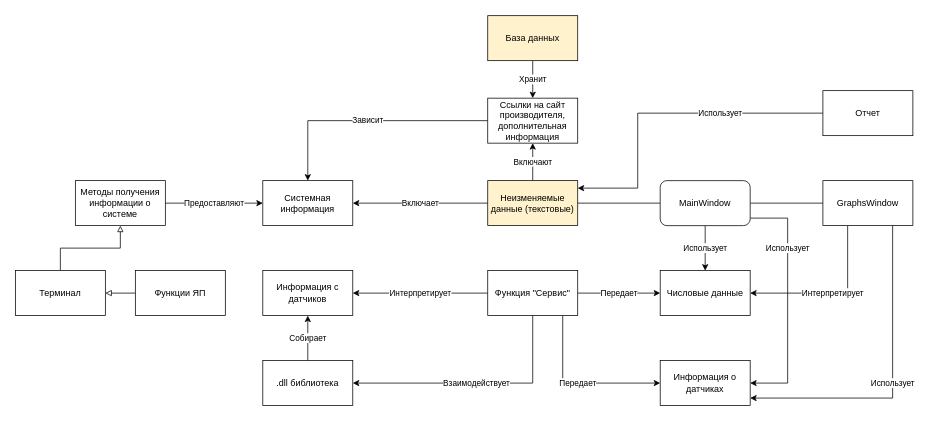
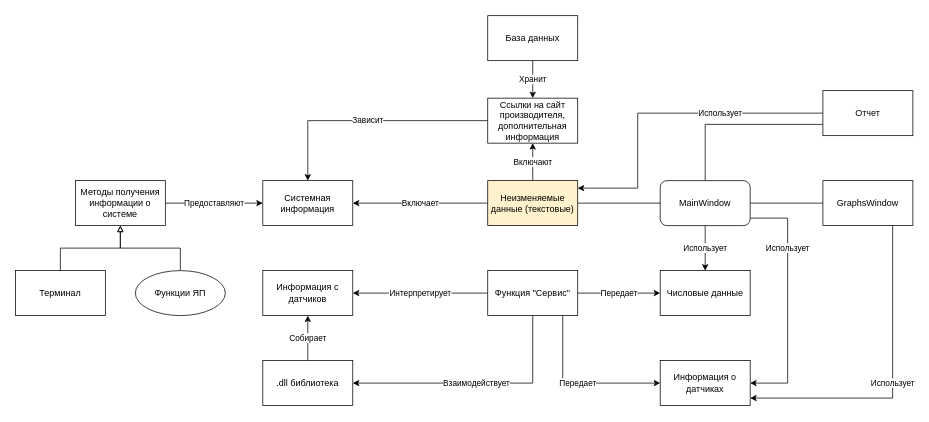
  <mxCell id="0" />
  <mxCell id="1" parent="0" />
  <mxCell id="2" value="Интерпретирует" style="edgeStyle=orthogonalEdgeStyle;rounded=0;orthogonalLoop=1;jettySize=auto;html=1;" edge="1" parent="1" source="5" target="6"><mxGeometry relative="1" as="geometry" /></mxCell>
  <mxCell id="3" value="Передает" style="edgeStyle=orthogonalEdgeStyle;rounded=0;orthogonalLoop=1;jettySize=auto;html=1;" edge="1" parent="1" source="5" target="10"><mxGeometry relative="1" as="geometry"><Array as="points"><mxPoint x="750" y="510" /></Array></mxGeometry></mxCell>
  <mxCell id="4" value="Передает" style="edgeStyle=orthogonalEdgeStyle;rounded=0;orthogonalLoop=1;jettySize=auto;html=1;" edge="1" parent="1" source="5" target="11"><mxGeometry relative="1" as="geometry" /></mxCell>
  <mxCell id="5" value="Функция &quot;Сервис&quot;" style="rounded=0;whiteSpace=wrap;html=1;" vertex="1" parent="1"><mxGeometry x="650" y="360" width="120" height="60" as="geometry" /></mxCell>
  <mxCell id="6" value="Информация с датчиков" style="rounded=0;whiteSpace=wrap;html=1;" vertex="1" parent="1"><mxGeometry x="350" y="360" width="120" height="60" as="geometry" /></mxCell>
  <mxCell id="7" value="Собирает" style="edgeStyle=orthogonalEdgeStyle;rounded=0;orthogonalLoop=1;jettySize=auto;html=1;entryX=0.5;entryY=1;entryDx=0;entryDy=0;" edge="1" parent="1" source="8" target="6"><mxGeometry relative="1" as="geometry" /></mxCell>
  <mxCell id="8" value=".dll библиотека" style="rounded=0;whiteSpace=wrap;html=1;" vertex="1" parent="1"><mxGeometry x="350" y="480" width="120" height="60" as="geometry" /></mxCell>
  <mxCell id="9" value="Взаимодействует" style="edgeStyle=orthogonalEdgeStyle;rounded=0;orthogonalLoop=1;jettySize=auto;html=1;" edge="1" parent="1" source="5" target="8"><mxGeometry relative="1" as="geometry"><Array as="points"><mxPoint x="710" y="510" /></Array></mxGeometry></mxCell>
  <mxCell id="10" value="Информация о датчиках" style="rounded=0;whiteSpace=wrap;html=1;" vertex="1" parent="1"><mxGeometry x="880" y="480" width="120" height="60" as="geometry" /></mxCell>
  <mxCell id="11" value="Числовые данные" style="rounded=0;whiteSpace=wrap;html=1;" vertex="1" parent="1"><mxGeometry x="880" y="360" width="120" height="60" as="geometry" /></mxCell>
- <mxCell id="12" value="Интерпретирует" style="edgeStyle=orthogonalEdgeStyle;rounded=0;orthogonalLoop=1;jettySize=auto;html=1;" edge="1" parent="1" source="14" target="11"><mxGeometry relative="1" as="geometry"><Array as="points"><mxPoint x="1130" y="390" /></Array></mxGeometry></mxCell>
  <mxCell id="13" value="Использует" style="edgeStyle=orthogonalEdgeStyle;rounded=0;orthogonalLoop=1;jettySize=auto;html=1;" edge="1" parent="1" source="14" target="10"><mxGeometry relative="1" as="geometry"><Array as="points"><mxPoint x="1190" y="530" /></Array></mxGeometry></mxCell>
  <mxCell id="14" value="GraphsWindow" style="rounded=0;whiteSpace=wrap;html=1;" vertex="1" parent="1"><mxGeometry x="1097" y="240" width="120" height="60" as="geometry" /></mxCell>
  <mxCell id="15" style="edgeStyle=orthogonalEdgeStyle;rounded=0;orthogonalLoop=1;jettySize=auto;html=1;endArrow=none;endFill=0;" edge="1" parent="1" source="20" target="14"><mxGeometry relative="1" as="geometry" /></mxCell>
  <mxCell id="16" value="Использует" style="edgeStyle=orthogonalEdgeStyle;rounded=0;orthogonalLoop=1;jettySize=auto;html=1;entryX=0.5;entryY=0;entryDx=0;entryDy=0;" edge="1" parent="1" source="20" target="11"><mxGeometry relative="1" as="geometry" /></mxCell>
  <mxCell id="17" value="Использует" style="edgeStyle=orthogonalEdgeStyle;rounded=0;orthogonalLoop=1;jettySize=auto;html=1;" edge="1" parent="1" source="20" target="10"><mxGeometry x="-0.438" relative="1" as="geometry"><Array as="points"><mxPoint x="1050" y="290" /><mxPoint x="1050" y="510" /></Array><mxPoint as="offset" /></mxGeometry></mxCell>
+ <mxCell id="18" style="edgeStyle=orthogonalEdgeStyle;rounded=0;orthogonalLoop=1;jettySize=auto;html=1;entryX=0;entryY=0.75;entryDx=0;entryDy=0;endArrow=none;endFill=0;" edge="1" parent="1" source="20" target="22"><mxGeometry relative="1" as="geometry"><Array as="points"><mxPoint x="940" y="165" /></Array></mxGeometry></mxCell>
  <mxCell id="19" style="edgeStyle=orthogonalEdgeStyle;rounded=0;orthogonalLoop=1;jettySize=auto;html=1;endArrow=none;endFill=0;" edge="1" parent="1" source="20" target="25"><mxGeometry relative="1" as="geometry" /></mxCell>
  <mxCell id="20" value="MainWindow" style="whiteSpace=wrap;html=1;rounded=1;" vertex="1" parent="1"><mxGeometry x="880" y="240" width="120" height="60" as="geometry" /></mxCell>
  <mxCell id="21" value="Использует" style="edgeStyle=orthogonalEdgeStyle;rounded=0;orthogonalLoop=1;jettySize=auto;html=1;" edge="1" parent="1" source="22" target="25"><mxGeometry x="-0.358" relative="1" as="geometry"><Array as="points"><mxPoint x="850" y="150" /><mxPoint x="850" y="250" /></Array><mxPoint as="offset" /></mxGeometry></mxCell>
  <mxCell id="22" value="Отчет" style="rounded=0;whiteSpace=wrap;html=1;" vertex="1" parent="1"><mxGeometry x="1097" y="120" width="120" height="60" as="geometry" /></mxCell>
  <mxCell id="23" value="Включают" style="edgeStyle=orthogonalEdgeStyle;rounded=0;orthogonalLoop=1;jettySize=auto;html=1;entryX=0.5;entryY=1;entryDx=0;entryDy=0;" edge="1" parent="1" source="25" target="27"><mxGeometry relative="1" as="geometry" /></mxCell>
  <mxCell id="24" value="Включает" style="edgeStyle=orthogonalEdgeStyle;rounded=0;orthogonalLoop=1;jettySize=auto;html=1;" edge="1" parent="1" source="25" target="30"><mxGeometry relative="1" as="geometry" /></mxCell>
  <mxCell id="25" value="Неизменяемые данные (текстовые)" style="rounded=0;whiteSpace=wrap;html=1;fillColor=#fff2cc;" vertex="1" parent="1"><mxGeometry x="650" y="240" width="120" height="60" as="geometry" /></mxCell>
  <mxCell id="26" value="Зависит" style="edgeStyle=orthogonalEdgeStyle;rounded=0;orthogonalLoop=1;jettySize=auto;html=1;" edge="1" parent="1" source="27" target="30"><mxGeometry relative="1" as="geometry" /></mxCell>
  <mxCell id="27" value="Ссылки на сайт производителя, дополнительная информация" style="rounded=0;whiteSpace=wrap;html=1;" vertex="1" parent="1"><mxGeometry x="650" y="130" width="120" height="60" as="geometry" /></mxCell>
  <mxCell id="28" value="Хранит" style="edgeStyle=orthogonalEdgeStyle;rounded=0;orthogonalLoop=1;jettySize=auto;html=1;" edge="1" parent="1" source="29" target="27"><mxGeometry relative="1" as="geometry" /></mxCell>
- <mxCell id="29" value="База данных" style="rounded=0;whiteSpace=wrap;html=1;fillColor=#fff2cc;" vertex="1" parent="1"><mxGeometry x="650" y="20" width="120" height="60" as="geometry" /></mxCell>
+ <mxCell id="29" value="База данных" style="rounded=0;whiteSpace=wrap;html=1;" vertex="1" parent="1"><mxGeometry x="650" y="20" width="120" height="60" as="geometry" /></mxCell>
  <mxCell id="30" value="Системная информация" style="rounded=0;whiteSpace=wrap;html=1;" vertex="1" parent="1"><mxGeometry x="350" y="240" width="120" height="60" as="geometry" /></mxCell>
  <mxCell id="31" value="Предоставляют" style="edgeStyle=orthogonalEdgeStyle;rounded=0;orthogonalLoop=1;jettySize=auto;html=1;" edge="1" parent="1" source="32" target="30"><mxGeometry relative="1" as="geometry" /></mxCell>
  <mxCell id="32" value="Методы получения информации о системе" style="rounded=0;whiteSpace=wrap;html=1;" vertex="1" parent="1"><mxGeometry x="100" y="240" width="120" height="60" as="geometry" /></mxCell>
  <mxCell id="33" style="edgeStyle=orthogonalEdgeStyle;rounded=0;orthogonalLoop=1;jettySize=auto;html=1;endArrow=block;endFill=0;" edge="1" parent="1" source="34" target="32"><mxGeometry relative="1" as="geometry" /></mxCell>
  <mxCell id="34" value="Терминал" style="rounded=0;whiteSpace=wrap;html=1;" vertex="1" parent="1"><mxGeometry x="20" y="360" width="120" height="60" as="geometry" /></mxCell>
- <mxCell id="35" style="edgeStyle=orthogonalEdgeStyle;rounded=0;orthogonalLoop=1;jettySize=auto;html=1;endArrow=block;endFill=0;" edge="1" parent="1" source="36" target="34"><mxGeometry relative="1" as="geometry" /></mxCell>
- <mxCell id="36" value="Функции ЯП" style="rounded=0;whiteSpace=wrap;html=1;" vertex="1" parent="1"><mxGeometry x="180" y="360" width="120" height="60" as="geometry" /></mxCell>
+ <mxCell id="35" style="edgeStyle=orthogonalEdgeStyle;rounded=0;orthogonalLoop=1;jettySize=auto;html=1;endArrow=block;endFill=0;" edge="1" parent="1" source="36" target="32"><mxGeometry relative="1" as="geometry" /></mxCell>
+ <mxCell id="36" value="Функции ЯП" style="ellipse;whiteSpace=wrap;html=1;" vertex="1" parent="1"><mxGeometry x="180" y="360" width="120" height="60" as="geometry" /></mxCell>
